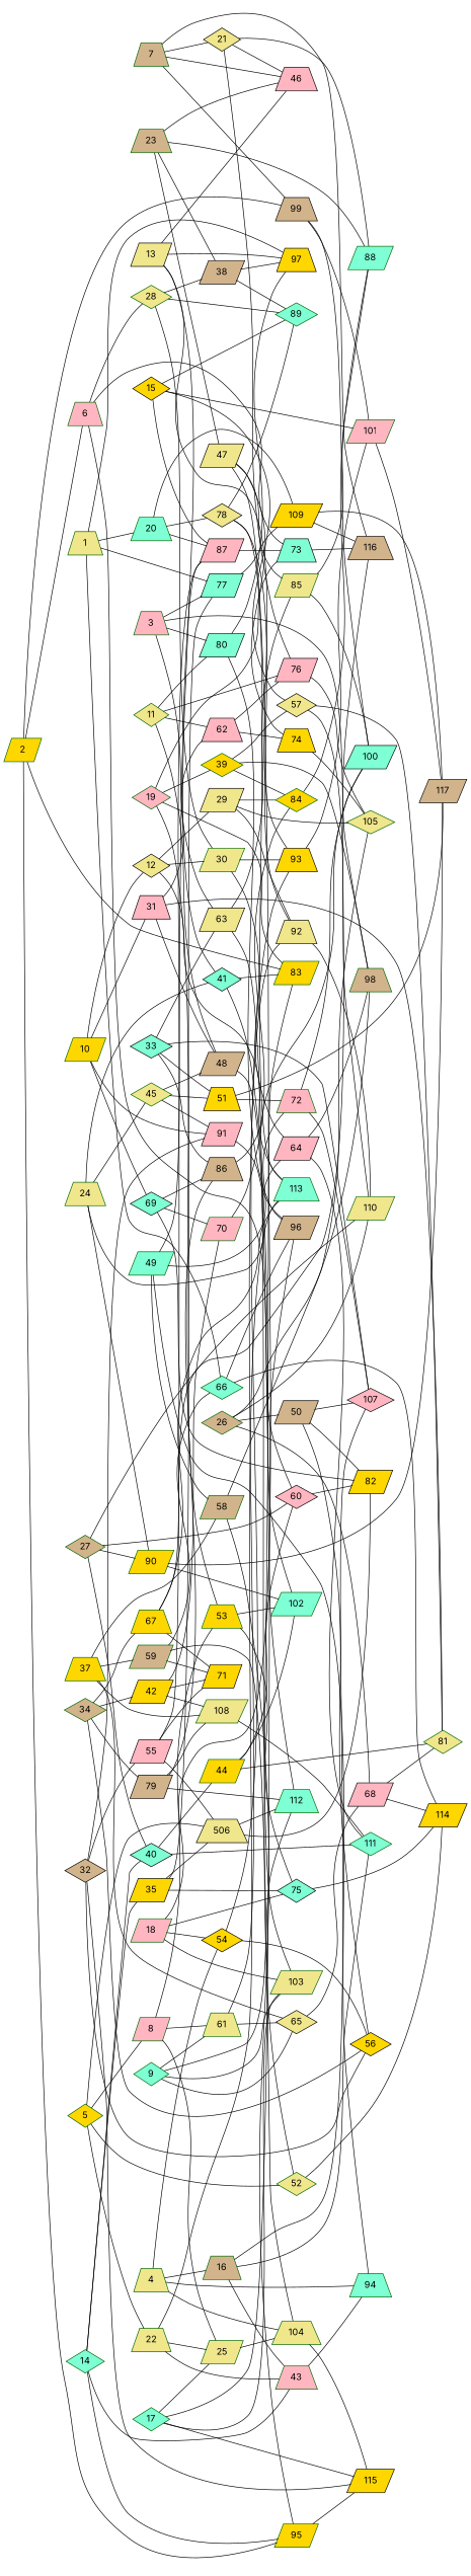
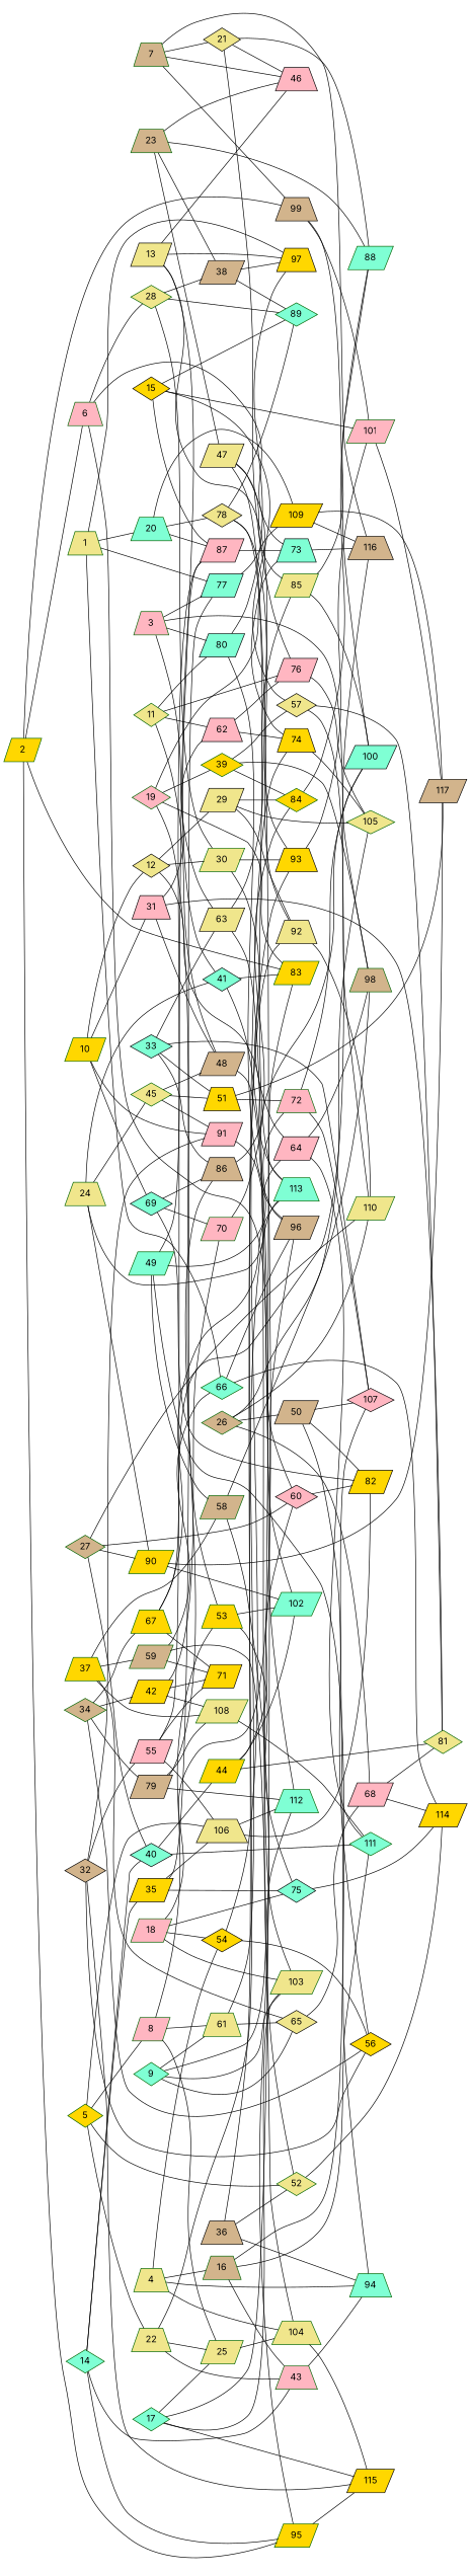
  graph {
    fontname=Inter
    rankdir=LR
    node [color=darkgreen fillcolor=khaki fontname=Inter shape=parallelogram style=filled]
    edge [fontname=Inter]
    1 [shape=trapezium]
    20 [fillcolor=aquamarine shape=trapezium]
    66 [fillcolor=aquamarine shape=diamond]
    77 [color=black fillcolor=aquamarine]
    97 [color=black fillcolor=gold shape=trapezium]
    87 [color=black fillcolor=lightpink]
    78 [color=black shape=diamond]
    109 [color=black fillcolor=gold]
    96 [color=black fillcolor=tan]
    114 [color=black fillcolor=gold]
    2 [fillcolor=gold]
    6 [fillcolor=lightpink shape=trapezium]
    83 [fillcolor=gold]
    95 [fillcolor=gold]
    99 [color=black fillcolor=tan shape=trapezium]
    28 [shape=diamond]
    60 [color=black fillcolor=lightpink shape=diamond]
    73 [color=black fillcolor=aquamarine shape=trapezium]
    115 [color=black fillcolor=gold]
    101 [fillcolor=lightpink]
    100 [color=black fillcolor=aquamarine]
    3 [fillcolor=lightpink shape=trapezium]
    63 [color=black]
    80 [color=black fillcolor=aquamarine]
    98 [fillcolor=tan shape=trapezium]
    103
    85
    4 [shape=trapezium]
    16 [fillcolor=tan shape=trapezium]
    54 [color=black fillcolor=gold shape=diamond]
    94 [fillcolor=aquamarine shape=trapezium]
    104 [shape=trapezium]
    43 [fillcolor=lightpink shape=trapezium]
    107 [color=black fillcolor=lightpink shape=diamond]
    111 [fillcolor=aquamarine shape=diamond]
    93 [color=black fillcolor=gold shape=trapezium]
    56 [color=black fillcolor=gold shape=diamond]
    5 [fillcolor=gold shape=diamond]
    8 [fillcolor=lightpink]
    22 [shape=trapezium]
    52 [shape=diamond]
-   106 [color=black shape=trapezium label=506]
+   106 [color=black shape=trapezium]
    25
    53 [fillcolor=gold shape=trapezium]
    61 [shape=trapezium]
    113 [fillcolor=aquamarine shape=trapezium]
    112 [fillcolor=aquamarine shape=trapezium]
    82 [color=black fillcolor=gold]
    30
    89 [fillcolor=aquamarine shape=diamond]
    38 [color=black fillcolor=tan]
    116 [color=black fillcolor=tan shape=trapezium]
    7 [fillcolor=tan shape=trapezium]
    21 [color=black shape=diamond]
    46 [color=black fillcolor=lightpink shape=trapezium]
    76 [color=black fillcolor=lightpink]
    88 [fillcolor=aquamarine]
    75 [color=black fillcolor=aquamarine shape=diamond]
    102 [fillcolor=aquamarine]
    65 [color=black shape=diamond]
    92 [color=black shape=trapezium]
    9 [fillcolor=aquamarine shape=diamond]
    68 [color=black fillcolor=lightpink]
    10 [fillcolor=gold]
    12 [color=black shape=diamond]
    31 [color=black fillcolor=lightpink shape=trapezium]
    69 [color=black fillcolor=aquamarine shape=diamond]
    91 [color=black fillcolor=lightpink]
    29 [color=black]
    48 [color=black fillcolor=tan]
    62 [color=black fillcolor=lightpink shape=trapezium]
    81 [shape=diamond]
    86 [color=black fillcolor=tan shape=trapezium]
    70 [fillcolor=lightpink]
    11 [shape=diamond]
    74 [color=black fillcolor=gold shape=trapezium]
    105 [shape=diamond]
    84 [fillcolor=gold shape=diamond]
    64 [color=black fillcolor=lightpink]
    13 [color=black]
    41 [color=black fillcolor=aquamarine shape=diamond]
    14 [fillcolor=aquamarine shape=diamond]
    35 [color=black fillcolor=gold]
    40 [color=black fillcolor=aquamarine shape=diamond]
    44 [fillcolor=gold]
    15 [color=black fillcolor=gold shape=diamond]
    57 [color=black shape=diamond]
    110
    117 [color=black fillcolor=tan]
    17 [fillcolor=aquamarine shape=diamond]
    18 [fillcolor=lightpink]
    19 [fillcolor=lightpink shape=diamond]
    39 [fillcolor=gold shape=diamond]
    23 [fillcolor=tan shape=trapezium]
    47 [color=black]
    24 [shape=trapezium]
    45 [shape=diamond]
    90 [fillcolor=gold]
    51 [color=black fillcolor=gold shape=trapezium]
    26 [fillcolor=tan shape=diamond]
    50 [color=black fillcolor=tan]
    27 [fillcolor=tan shape=diamond]
    32 [color=black fillcolor=tan shape=diamond]
    55 [color=black fillcolor=lightpink]
    71 [color=black fillcolor=gold]
    33 [color=black fillcolor=aquamarine shape=diamond]
    72 [fillcolor=lightpink shape=trapezium]
    34 [fillcolor=tan shape=diamond]
    42 [color=black fillcolor=gold]
    67 [fillcolor=gold shape=trapezium]
    79 [color=black fillcolor=tan]
    108
+   36 [color=black fillcolor=tan shape=trapezium]
    37 [fillcolor=gold shape=trapezium]
    58 [fillcolor=tan]
    59 [fillcolor=tan]
    49 [fillcolor=aquamarine]
    1 -- 20
    1 -- 66
    1 -- 77
    1 -- 97
    20 -- 87
    20 -- 78
    20 -- 109
    66 -- 96
    66 -- 114
    77 -- 109
    87 -- 73
    78 -- 113
    78 -- 89
    78 -- 92
    109 -- 116
    109 -- 117
    2 -- 6
    2 -- 83
    2 -- 95
    2 -- 99
    6 -- 28
    6 -- 60
    6 -- 73
    95 -- 115
    99 -- 101
    99 -- 100
    28 -- 30
    28 -- 89
    28 -- 38
    60 -- 82
    73 -- 116
    101 -- 117
    3 -- 77
    3 -- 63
    3 -- 80
    3 -- 98
    63 -- 103
    63 -- 85
    80 -- 97
    80 -- 96
    85 -- 100
    85 -- 88
    4 -- 16
    4 -- 54
    4 -- 94
    4 -- 104
    16 -- 43
    16 -- 107
    16 -- 111
    54 -- 93
    54 -- 56
    104 -- 115
    43 -- 94
    93 -- 101
    5 -- 8
    5 -- 22
    5 -- 52
    5 -- 106
    8 -- 25
    8 -- 53
    8 -- 61
    22 -- 43
    22 -- 25
    22 -- 113
    52 -- 114
    106 -- 112
    106 -- 82
    25 -- 104
    53 -- 75
    53 -- 102
    61 -- 65
    61 -- 92
    30 -- 93
    30 -- 64
    38 -- 97
    38 -- 89
    7 -- 99
    7 -- 116
    7 -- 21
    7 -- 46
    21 -- 46
    21 -- 76
    21 -- 88
    76 -- 105
    75 -- 114
    65 -- 68
    92 -- 110
    9 -- 103
    9 -- 61
    9 -- 112
    9 -- 65
    68 -- 114
    68 -- 81
    10 -- 12
    10 -- 31
    10 -- 69
    10 -- 91
    12 -- 113
    12 -- 30
    12 -- 29
    31 -- 48
    31 -- 62
    31 -- 81
    69 -- 82
    69 -- 86
    69 -- 70
    91 -- 96
    29 -- 92
    29 -- 105
    29 -- 84
    48 -- 102
    62 -- 76
    62 -- 74
    86 -- 100
    70 -- 84
    11 -- 80
    11 -- 76
    11 -- 48
    11 -- 62
    74 -- 105
    84 -- 88
    64 -- 98
    64 -- 111
    13 -- 97
    13 -- 93
    13 -- 46
    13 -- 41
    41 -- 83
    41 -- 52
    14 -- 95
    14 -- 43
    14 -- 35
    14 -- 40
    35 -- 77
    35 -- 106
    35 -- 75
    40 -- 111
    40 -- 44
    44 -- 60
    44 -- 102
    44 -- 81
    15 -- 87
    15 -- 101
    15 -- 89
    15 -- 57
    57 -- 81
    57 -- 110
    17 -- 96
    17 -- 115
    17 -- 103
    17 -- 25
    18 -- 83
    18 -- 103
    18 -- 54
    18 -- 75
    19 -- 83
    19 -- 73
    19 -- 53
    19 -- 39
    39 -- 98
    39 -- 84
    39 -- 57
    23 -- 38
    23 -- 46
    23 -- 88
    23 -- 47
    47 -- 85
    47 -- 112
    47 -- 74
    24 -- 64
    24 -- 41
    24 -- 45
    24 -- 90
    45 -- 91
    45 -- 48
    45 -- 51
    90 -- 102
    90 -- 117
    51 -- 117
    51 -- 72
    26 -- 98
    26 -- 68
    26 -- 110
    26 -- 50
    50 -- 107
    50 -- 56
    50 -- 82
    27 -- 60
    27 -- 40
    27 -- 110
    27 -- 90
    32 -- 115
    32 -- 56
    32 -- 91
    32 -- 55
    55 -- 87
    55 -- 106
    55 -- 71
    33 -- 63
    33 -- 107
    33 -- 86
    33 -- 51
    72 -- 100
    72 -- 107
    34 -- 56
    34 -- 42
    34 -- 67
    34 -- 79
    42 -- 70
    42 -- 71
    42 -- 108
    67 -- 113
    67 -- 116
    67 -- 71
    79 -- 112
    79 -- 86
    79 -- 108
    108 -- 111
+   36 -- 94
+   36 -- 52
+   36 -- 74
    37 -- 65
    37 -- 108
    37 -- 58
    37 -- 59
    58 -- 95
    58 -- 105
    59 -- 66
    59 -- 104
    59 -- 71
    49 -- 87
    49 -- 94
    49 -- 72
    49 -- 58
  }
